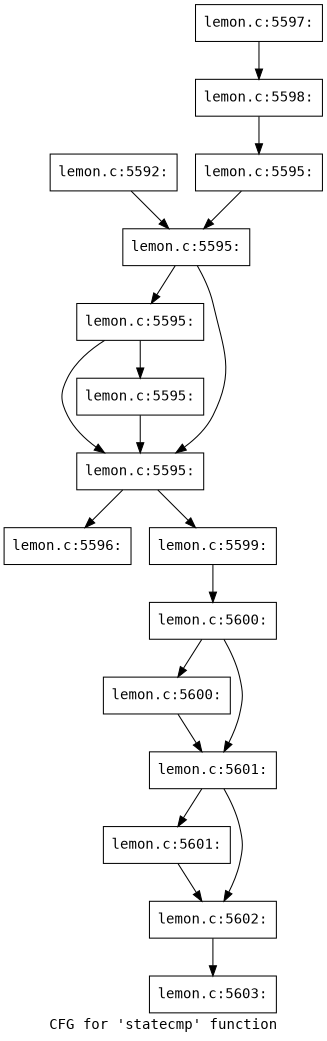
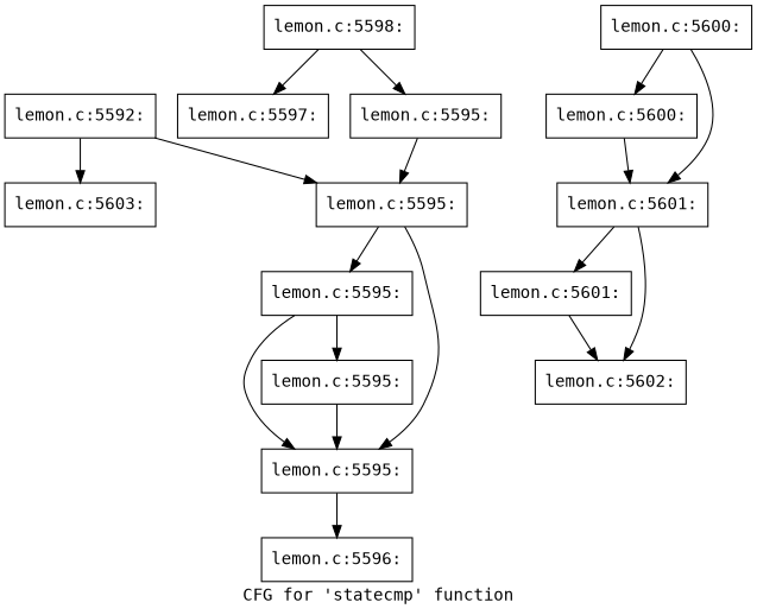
  digraph {
    fontname="DejaVu Sans Mono"
    label="CFG for 'statecmp' function"
    node [fontname="DejaVu Sans Mono" shape=record]
    edge [fontname="DejaVu Sans Mono"]
    n1 [label="{lemon.c:5592:}"]
    n2 [label="{lemon.c:5595:}"]
    n3 [label="{lemon.c:5595:}"]
    n4 [label="{lemon.c:5595:}"]
    n5 [label="{lemon.c:5595:}"]
    n6 [label="{lemon.c:5596:}"]
-   n7 [label="{lemon.c:5599:}"]
    n8 [label="{lemon.c:5600:}"]
    n9 [label="{lemon.c:5597:}"]
    n10 [label="{lemon.c:5598:}"]
    n11 [label="{lemon.c:5595:}"]
    n12 [label="{lemon.c:5600:}"]
    n13 [label="{lemon.c:5601:}"]
    n14 [label="{lemon.c:5603:}"]
    n15 [label="{lemon.c:5601:}"]
    n16 [label="{lemon.c:5602:}"]
    n1 -> n2
    n2 -> n3
    n2 -> n4
    n3 -> n4
    n3 -> n5
    n4 -> n6
-   n4 -> n7
    n5 -> n4
-   n7 -> n8
    n8 -> n12
    n8 -> n13
-   n9 -> n10
+   n10 -> n9
    n10 -> n11
    n11 -> n2
    n12 -> n13
    n13 -> n15
    n13 -> n16
    n15 -> n16
-   n16 -> n14
+   n1 -> n14
  }
